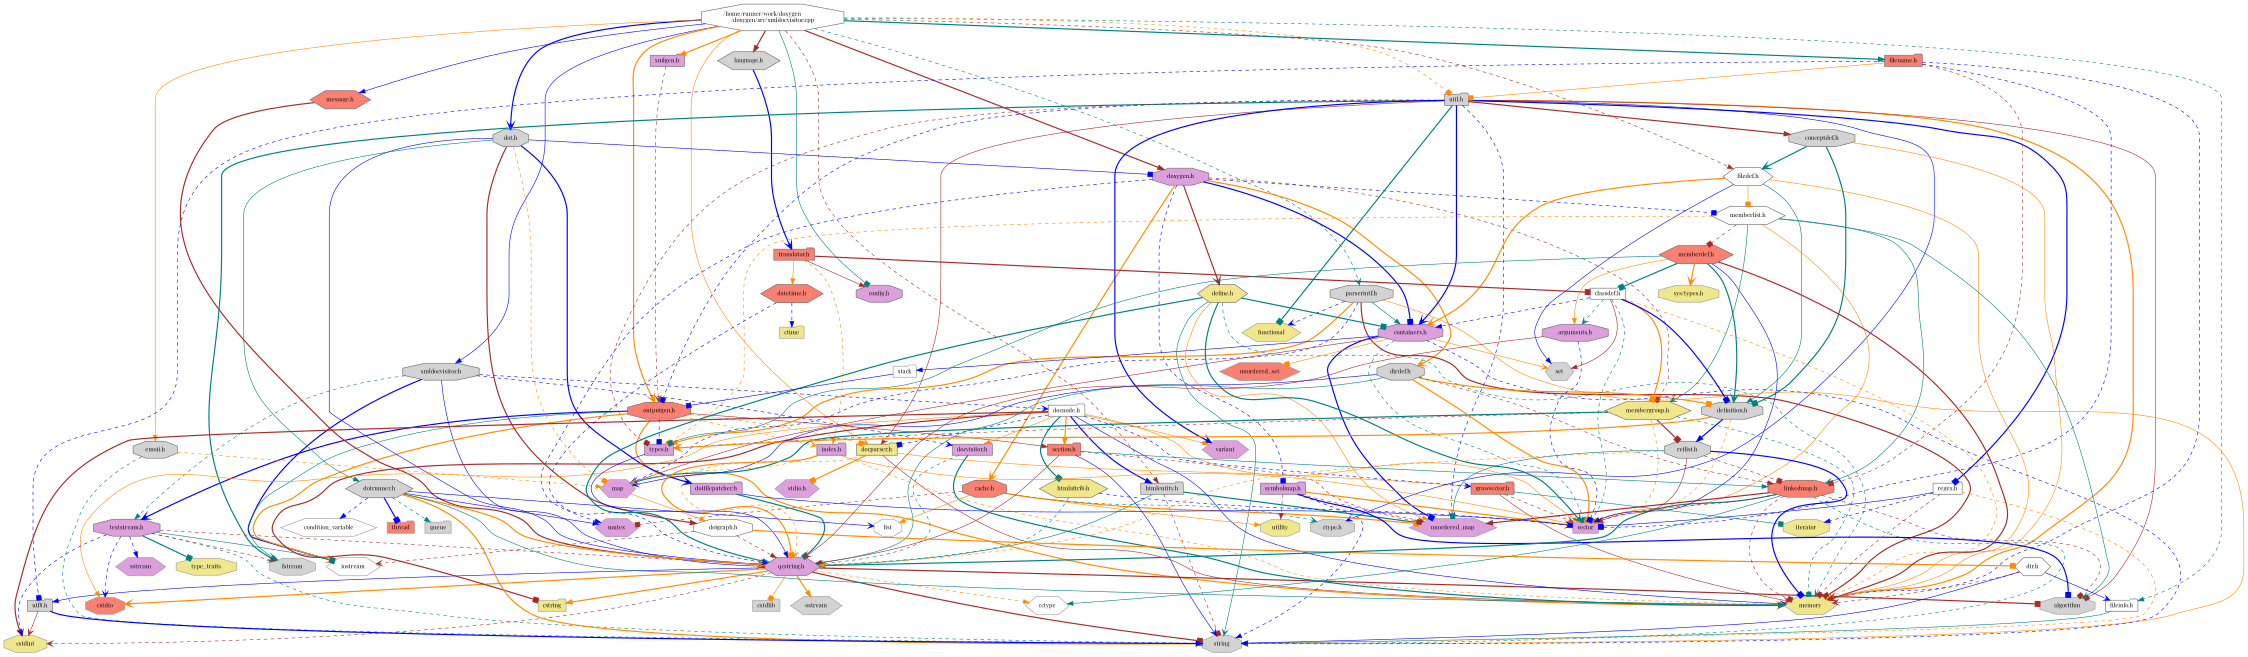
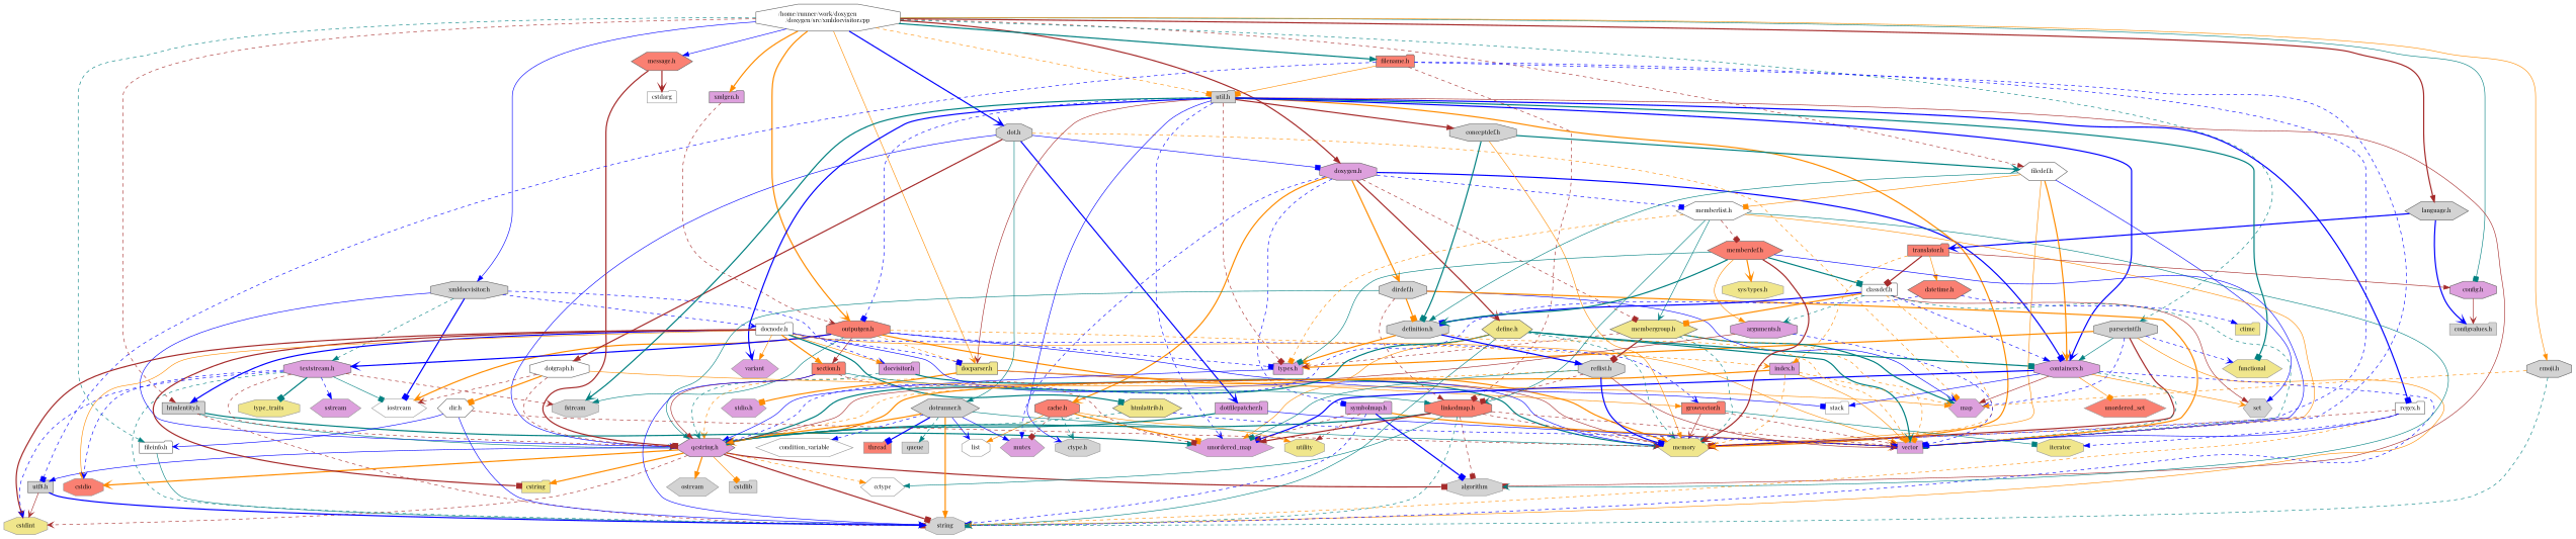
  digraph {
    fontname="Playfair Display"
    node [color=grey40 fillcolor=lightgrey fontname="Playfair Display" fontsize=10 shape=octagon style=filled]
    edge [arrowhead=normal color=blue fontname="Playfair Display" fontsize=10 labelfontname=Helvetica labelfontsize=10 style=dashed]
    n1 [color=gray40 fillcolor=white fontcolor=black height=0.2 label="/home/runner/work/doxygen\l/doxygen/src/xmldocvisitor.cpp" width=0.4]
    n2 [height=0.2 label="xmldocvisitor.h" width=0.4]
    n3 [fillcolor=khaki height=0.2 label="docparser.h" shape=folder width=0.4]
    n4 [height=0.2 label="htmlentity.h" shape=folder width=0.4]
    n5 [height=0.2 label="language.h" shape=hexagon width=0.4]
    n6 [fillcolor=plum height=0.2 label="config.h" width=0.4]
    n7 [fillcolor=plum height=0.2 label="doxygen.h" width=0.4]
    n8 [fillcolor=salmon height=0.2 label="outputgen.h" width=0.4]
    n9 [fillcolor=plum height=0.2 label="xmlgen.h" shape=folder width=0.4]
    n10 [height=0.2 label="dot.h" width=0.4]
    n11 [fillcolor=white height=0.2 label="fileinfo.h" shape=folder width=0.4]
    n12 [fillcolor=salmon height=0.2 label="message.h" shape=hexagon width=0.4]
    n13 [height=0.2 label="util.h" shape=folder width=0.4]
    n14 [fillcolor=white height=0.2 label="filedef.h" shape=hexagon width=0.4]
    n15 [height=0.2 label="parserintf.h" width=0.4]
    n16 [fillcolor=salmon height=0.2 label="filename.h" shape=folder width=0.4]
    n17 [height=0.2 label="emoji.h" width=0.4]
    n18 [color=grey60 fillcolor=white height=0.2 label=iostream shape=hexagon width=0.4]
    n19 [fillcolor=plum height=0.2 label="qcstring.h" shape=hexagon width=0.4]
    n20 [fillcolor=plum height=0.2 label="docvisitor.h" shape=folder width=0.4]
    n21 [fillcolor=white height=0.2 label="docnode.h" shape=folder width=0.4]
    n22 [fillcolor=plum height=0.2 label="textstream.h" width=0.4]
    n23 [color=grey60 fillcolor=khaki height=0.2 label=memory shape=hexagon width=0.4]
    n24 [fillcolor=salmon height=0.2 label="growvector.h" shape=folder width=0.4]
    n25 [color=grey60 fillcolor=plum height=0.2 label="stdio.h" shape=hexagon width=0.4]
    n26 [color=grey60 height=0.2 label=string width=0.4]
    n27 [color=grey60 fillcolor=plum height=0.2 label=unordered_map shape=hexagon width=0.4]
    n28 [fillcolor=salmon height=0.2 label="translator.h" shape=folder width=0.4]
+   n29 [color=grey60 height=0.2 label="configvalues.h" shape=folder width=0.4]
    n30 [fillcolor=plum height=0.2 label="containers.h" width=0.4]
    n31 [fillcolor=khaki height=0.2 label="membergroup.h" shape=hexagon width=0.4]
    n32 [color=grey60 fillcolor=plum height=0.2 label=mutex shape=hexagon width=0.4]
    n33 [height=0.2 label="dirdef.h" width=0.4]
    n34 [fillcolor=white height=0.2 label="memberlist.h" shape=hexagon width=0.4]
    n35 [fillcolor=khaki height=0.2 label="define.h" shape=hexagon width=0.4]
    n36 [fillcolor=salmon height=0.2 label="cache.h" width=0.4]
    n37 [fillcolor=plum height=0.2 label="symbolmap.h" shape=folder width=0.4]
    n38 [fillcolor=salmon height=0.2 label="section.h" shape=folder width=0.4]
    n39 [color=grey60 height=0.2 label=fstream width=0.4]
    n40 [fillcolor=plum height=0.2 label="index.h" shape=folder width=0.4]
    n41 [color=grey60 fillcolor=white height=0.2 label=stack shape=folder width=0.4]
    n42 [fillcolor=plum height=0.2 label="types.h" shape=folder width=0.4]
    n43 [color=grey60 fillcolor=plum height=0.2 label=map shape=hexagon width=0.4]
    n44 [fillcolor=white height=0.2 label="dotgraph.h" width=0.4]
    n45 [fillcolor=plum height=0.2 label="dotfilepatcher.h" shape=folder width=0.4]
    n46 [height=0.2 label="dotrunner.h" shape=hexagon width=0.4]
+   n47 [color=grey60 fillcolor=white height=0.2 label=cstdarg shape=folder width=0.4]
    n48 [color=grey60 height=0.2 label=algorithm width=0.4]
    n49 [color=grey60 fillcolor=plum height=0.2 label=variant shape=hexagon width=0.4]
    n50 [color=grey60 height=0.2 label="ctype.h" width=0.4]
    n51 [color=grey60 fillcolor=khaki height=0.2 label=functional shape=hexagon width=0.4]
    n52 [fillcolor=white height=0.2 label="regex.h" shape=folder width=0.4]
    n53 [height=0.2 label="conceptdef.h" width=0.4]
    n54 [color=grey60 height=0.2 label=set shape=hexagon width=0.4]
    n55 [height=0.2 label="definition.h" width=0.4]
    n56 [height=0.2 label="utf8.h" shape=folder width=0.4]
    n57 [color=grey60 fillcolor=plum height=0.2 label=vector shape=folder width=0.4]
    n58 [fillcolor=salmon height=0.2 label="linkedmap.h" width=0.4]
    n59 [color=grey60 fillcolor=white height=0.2 label=cctype shape=hexagon width=0.4]
    n60 [color=grey60 fillcolor=khaki height=0.2 label=cstring shape=folder width=0.4]
    n61 [color=grey60 fillcolor=salmon height=0.2 label=cstdio width=0.4]
    n62 [color=grey60 height=0.2 label=cstdlib shape=folder width=0.4]
    n63 [color=grey60 fillcolor=khaki height=0.2 label=cstdint width=0.4]
    n64 [color=grey60 height=0.2 label=ostream shape=hexagon width=0.4]
    n65 [fillcolor=khaki height=0.2 label="htmlattrib.h" shape=hexagon width=0.4]
    n66 [color=grey60 fillcolor=plum height=0.2 label=sstream shape=hexagon width=0.4]
    n67 [color=grey60 fillcolor=khaki height=0.2 label=type_traits width=0.4]
    n68 [color=grey60 fillcolor=khaki height=0.2 label=iterator width=0.4]
    n69 [fillcolor=white height=0.2 label="classdef.h" shape=folder width=0.4]
    n70 [fillcolor=salmon height=0.2 label="datetime.h" shape=hexagon width=0.4]
    n71 [fillcolor=plum height=0.2 label="arguments.h" width=0.4]
    n72 [color=grey60 fillcolor=khaki height=0.2 label=ctime shape=folder width=0.4]
    n73 [color=grey60 fillcolor=salmon height=0.2 label=unordered_set shape=hexagon width=0.4]
    n74 [height=0.2 label="reflist.h" width=0.4]
    n75 [fillcolor=salmon height=0.2 label="memberdef.h" shape=hexagon width=0.4]
    n76 [color=grey60 fillcolor=white height=0.2 label=list width=0.4]
    n77 [color=grey60 fillcolor=khaki height=0.2 label=utility width=0.4]
    n78 [color=grey60 fillcolor=khaki height=0.2 label="sys/types.h" width=0.4]
    n79 [fillcolor=white height=0.2 label="dir.h" shape=hexagon width=0.4]
    n80 [color=grey60 fillcolor=salmon height=0.2 label=thread shape=folder width=0.4]
    n81 [color=grey60 height=0.2 label=queue shape=folder width=0.4]
    n82 [color=grey60 fillcolor=white height=0.2 label=condition_variable shape=hexagon width=0.4]
    n1 -> n2 [style=solid]
    n1 -> n3 [arrowhead=vee color=darkorange style=solid]
    n1 -> n4 [color=brown]
    n1 -> n5 [color=brown style=bold]
    n1 -> n6 [arrowhead=box color=teal style=solid]
    n1 -> n7 [color=brown style=bold]
    n1 -> n8 [arrowhead=vee color=darkorange style=bold]
    n1 -> n9 [color=darkorange style=bold]
    n1 -> n10 [arrowhead=vee style=bold]
    n1 -> n11 [color=teal]
    n1 -> n12 [style=solid]
    n1 -> n13 [arrowhead=box color=darkorange]
    n1 -> n14 [color=brown]
    n1 -> n15 [arrowhead=vee color=teal]
    n1 -> n16 [color=teal style=bold]
    n1 -> n17 [color=darkorange style=solid]
    n2 -> n18 [arrowhead=box style=bold]
    n2 -> n19 [arrowhead=vee style=solid]
    n2 -> n20 [arrowhead=vee]
    n2 -> n21 [arrowhead=vee]
    n2 -> n22 [color=teal]
    n3 -> n19 [arrowhead=vee color=darkorange]
    n3 -> n23 [arrowhead=vee color=brown style=solid]
    n3 -> n24 [color=darkorange style=solid]
    n3 -> n25 [arrowhead=box color=darkorange style=bold]
    n4 -> n19 [arrowhead=vee color=teal style=solid]
    n4 -> n26 [arrowhead=box color=brown]
    n4 -> n27 [color=teal style=bold]
    n5 -> n28 [arrowhead=vee style=bold]
+   n5 -> n29 [arrowhead=vee style=bold]
+   n6 -> n29 [arrowhead=vee color=brown style=solid]
    n7 -> n30 [arrowhead=box style=bold]
    n7 -> n31 [arrowhead=box color=brown]
    n7 -> n32
    n7 -> n33 [arrowhead=vee color=darkorange style=bold]
    n7 -> n34 [arrowhead=box]
    n7 -> n35 [arrowhead=vee color=brown style=bold]
    n7 -> n36 [arrowhead=vee color=darkorange style=bold]
    n7 -> n37 [arrowhead=box]
    n8 -> n3 [arrowhead=box color=darkorange]
    n8 -> n18 [arrowhead=vee color=darkorange style=bold]
    n8 -> n22 [arrowhead=vee style=bold]
    n8 -> n23 [arrowhead=vee color=darkorange style=bold]
    n8 -> n38 [color=brown style=solid]
    n8 -> n39 [color=teal style=solid]
    n8 -> n40 [arrowhead=vee color=darkorange]
-   n41 -> n8 [arrowhead=box style=solid]
+   n8 -> n41 [arrowhead=box style=solid]
    n8 -> n42 [arrowhead=box]
    n9 -> n8 [arrowhead=vee color=brown]
    n10 -> n7 [arrowhead=box style=solid]
    n10 -> n19 [style=solid]
    n10 -> n43 [arrowhead=box color=darkorange]
    n10 -> n44 [color=brown style=bold]
    n10 -> n45 [arrowhead=vee style=bold]
    n10 -> n46 [color=teal style=solid]
    n11 -> n26 [color=teal style=solid]
    n12 -> n19 [arrowhead=box color=brown style=bold]
+   n12 -> n47 [arrowhead=vee color=brown style=bold]
    n13 -> n3 [arrowhead=vee color=brown style=solid]
    n13 -> n8 [arrowhead=box]
    n13 -> n23 [arrowhead=vee color=darkorange style=bold]
    n13 -> n27 [arrowhead=vee]
    n13 -> n30 [arrowhead=vee style=bold]
    n13 -> n39 [arrowhead=vee color=teal style=bold]
    n13 -> n42 [arrowhead=box color=brown]
    n13 -> n48 [arrowhead=box color=brown style=solid]
    n13 -> n49 [arrowhead=vee style=bold]
    n13 -> n50 [arrowhead=vee style=solid]
    n13 -> n51 [arrowhead=box color=teal style=bold]
    n13 -> n52 [arrowhead=box style=bold]
    n13 -> n53 [color=brown style=bold]
    n14 -> n23 [arrowhead=vee color=darkorange style=solid]
    n14 -> n30 [arrowhead=vee color=darkorange style=bold]
    n14 -> n34 [arrowhead=box color=darkorange style=solid]
    n14 -> n54 [style=solid]
    n14 -> n55 [color=teal style=solid]
    n15 -> n23 [arrowhead=box color=brown style=bold]
    n15 -> n26 [arrowhead=vee color=darkorange style=solid]
    n15 -> n30 [color=teal style=solid]
    n15 -> n42 [color=darkorange style=bold]
    n15 -> n43 [arrowhead=vee]
    n15 -> n51 [arrowhead=vee]
    n16 -> n13 [arrowhead=box color=darkorange style=solid]
    n16 -> n23 [arrowhead=vee]
    n16 -> n56 [arrowhead=box]
    n16 -> n57 [arrowhead=box]
    n16 -> n58 [arrowhead=box color=brown]
    n17 -> n26 [arrowhead=box color=teal]
    n17 -> n43 [color=darkorange]
    n19 -> n26 [arrowhead=box color=brown style=bold]
    n19 -> n48 [arrowhead=box color=brown style=bold]
    n19 -> n56 [style=solid]
    n19 -> n59 [color=darkorange]
    n19 -> n60 [color=darkorange style=bold]
    n19 -> n61 [arrowhead=vee color=darkorange style=bold]
    n19 -> n62 [arrowhead=box color=darkorange style=solid]
    n19 -> n63 [arrowhead=vee color=brown]
    n19 -> n64 [color=darkorange style=bold]
    n20 -> n19 [arrowhead=vee color=teal]
    n20 -> n23 [color=teal style=bold]
    n21 -> n3 [arrowhead=box]
    n21 -> n4 [style=bold]
    n21 -> n20 [color=darkorange style=solid]
    n21 -> n23 [arrowhead=vee style=solid]
    n21 -> n24 [arrowhead=vee]
    n21 -> n38 [color=darkorange style=bold]
    n21 -> n49 [color=darkorange style=solid]
    n21 -> n57 [color=darkorange style=solid]
    n21 -> n60 [arrowhead=box color=brown style=bold]
    n21 -> n61 [color=darkorange style=solid]
    n21 -> n63 [color=brown style=bold]
    n21 -> n65 [arrowhead=box color=teal style=bold]
    n22 -> n18 [arrowhead=box color=teal style=solid]
    n22 -> n19 [color=brown]
    n22 -> n26 [arrowhead=vee color=teal]
    n22 -> n39 [arrowhead=vee color=brown]
    n22 -> n61 [arrowhead=vee]
    n22 -> n63 [arrowhead=vee]
    n22 -> n66
    n22 -> n67 [arrowhead=box color=teal style=bold]
    n24 -> n23 [arrowhead=vee color=brown style=solid]
    n24 -> n57 [arrowhead=vee color=brown]
    n24 -> n68 [arrowhead=box color=teal style=solid]
    n28 -> n6 [color=brown style=solid]
    n28 -> n40 [color=darkorange]
    n28 -> n69 [arrowhead=box color=brown style=bold]
    n28 -> n70 [color=darkorange style=solid]
    n30 -> n26
    n30 -> n27 [arrowhead=box style=bold]
    n30 -> n41 [style=solid]
    n30 -> n43 [color=brown style=solid]
    n30 -> n54 [arrowhead=vee color=darkorange style=solid]
    n30 -> n57 [arrowhead=box color=teal]
    n30 -> n73 [arrowhead=box color=darkorange style=solid]
    n31 -> n23 [arrowhead=box color=teal]
    n31 -> n42 [arrowhead=vee color=brown]
    n31 -> n43 [arrowhead=vee color=teal style=bold]
    n31 -> n57 [arrowhead=box color=darkorange]
    n31 -> n74 [arrowhead=box color=brown style=bold]
    n33 -> n19 [color=teal style=solid]
    n33 -> n43 [arrowhead=vee style=solid]
    n33 -> n55 [arrowhead=box color=darkorange style=bold]
    n33 -> n57 [arrowhead=box color=darkorange style=bold]
    n33 -> n58 [color=brown]
    n34 -> n31 [arrowhead=vee color=teal style=solid]
    n34 -> n42 [arrowhead=box color=darkorange]
    n34 -> n48 [arrowhead=vee color=teal style=solid]
    n34 -> n57 [arrowhead=box color=darkorange style=solid]
    n34 -> n58 [arrowhead=vee color=teal style=solid]
    n34 -> n75 [arrowhead=box color=brown]
    n35 -> n19 [color=teal style=bold]
    n35 -> n23 [arrowhead=vee color=teal]
    n35 -> n26 [arrowhead=vee color=teal style=solid]
    n35 -> n27 [color=darkorange style=solid]
    n35 -> n30 [arrowhead=box color=teal style=bold]
    n35 -> n57 [arrowhead=vee color=teal style=bold]
    n36 -> n27 [arrowhead=box color=darkorange style=bold]
    n36 -> n32 [arrowhead=box color=brown]
    n36 -> n50 [arrowhead=vee color=teal]
    n36 -> n76 [color=darkorange style=solid]
    n36 -> n77 [color=darkorange style=solid]
    n37 -> n26
    n37 -> n27 [arrowhead=vee color=brown]
    n37 -> n48 [arrowhead=box style=bold]
    n37 -> n57 [arrowhead=vee color=darkorange style=bold]
    n37 -> n77 [color=brown]
    n38 -> n19 [color=brown style=solid]
    n38 -> n26 [arrowhead=vee style=solid]
    n38 -> n27 [arrowhead=box color=brown]
    n38 -> n58 [color=teal style=solid]
    n40 -> n19 [arrowhead=box color=darkorange style=bold]
    n40 -> n23 [color=darkorange]
    n40 -> n43 [arrowhead=vee color=darkorange]
    n40 -> n57 [color=darkorange style=solid]
    n42 -> n19 [style=solid]
    n44 -> n18 [arrowhead=vee color=brown]
    n44 -> n19 [color=brown]
-   n43 -> n44 [color=darkorange style=solid]
+   n44 -> n43 [color=darkorange style=solid]
    n44 -> n79 [arrowhead=box color=darkorange style=bold]
    n45 -> n19 [arrowhead=box color=teal style=bold]
    n45 -> n57 [arrowhead=vee style=solid]
    n46 -> n19 [arrowhead=vee color=darkorange style=bold]
    n46 -> n23 [color=teal style=solid]
    n46 -> n26 [color=darkorange style=bold]
    n46 -> n32 [style=solid]
    n46 -> n76 [arrowhead=vee style=solid]
    n46 -> n80 [arrowhead=box style=bold]
    n46 -> n81 [color=teal]
    n46 -> n82
    n52 -> n23 [arrowhead=box color=brown]
    n52 -> n26 [color=darkorange]
    n52 -> n57 [arrowhead=box style=solid]
    n52 -> n68
    n53 -> n14 [arrowhead=vee color=teal style=bold]
    n53 -> n23 [color=darkorange style=solid]
    n53 -> n55 [arrowhead=box color=teal style=bold]
    n55 -> n42 [arrowhead=vee color=darkorange style=bold]
    n55 -> n57 [arrowhead=box color=darkorange]
    n55 -> n74 [style=bold]
    n56 -> n26 [style=bold]
    n56 -> n63 [arrowhead=vee color=brown style=solid]
    n58 -> n19 [color=teal style=bold]
    n58 -> n23 [arrowhead=box color=brown]
    n58 -> n26 [arrowhead=vee color=teal]
    n58 -> n27 [color=brown style=bold]
    n58 -> n48 [arrowhead=box color=brown]
    n58 -> n57 [color=brown]
    n58 -> n59 [color=teal style=solid]
    n65 -> n19 [arrowhead=vee color=teal]
    n65 -> n57 [arrowhead=box]
    n69 -> n23 [color=darkorange]
    n69 -> n30
    n69 -> n31 [arrowhead=box color=darkorange style=bold]
    n69 -> n54 [color=brown style=solid]
    n69 -> n55 [arrowhead=box style=bold]
    n69 -> n57 [arrowhead=box color=teal]
    n69 -> n71 [arrowhead=vee color=teal]
    n70 -> n19 [arrowhead=vee]
    n70 -> n72
    n71 -> n19 [arrowhead=vee color=brown style=solid]
    n71 -> n57 [arrowhead=box]
    n74 -> n19 [color=darkorange]
    n74 -> n23 [arrowhead=box style=bold]
    n74 -> n27 [arrowhead=box color=teal style=solid]
    n74 -> n57 [arrowhead=vee color=brown style=solid]
    n74 -> n58 [arrowhead=box color=brown]
    n75 -> n23 [arrowhead=vee color=brown style=bold]
    n75 -> n42 [arrowhead=box color=teal style=solid]
    n75 -> n55 [arrowhead=vee color=teal style=bold]
    n75 -> n57 [style=solid]
    n75 -> n69 [arrowhead=box color=teal style=bold]
    n75 -> n71 [color=darkorange style=solid]
    n75 -> n78 [arrowhead=vee color=darkorange style=bold]
    n79 -> n11 [arrowhead=vee style=solid]
    n79 -> n23 [arrowhead=vee color=brown]
    n79 -> n26 [style=solid]
  }
